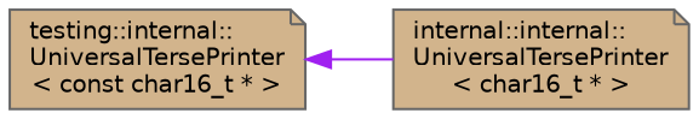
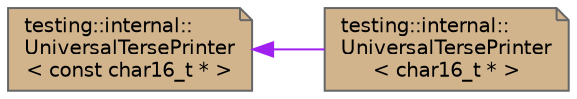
  digraph {
    rankdir=LR
    node [color=grey40 fillcolor=tan fontname=Helvetica fontsize=10 shape=note style=filled]
    n1 [height=0.2 label="testing::internal::\lUniversalTersePrinter\l\< const char16_t * \>" width=0.4]
-   n2 [height=0.2 label="internal::internal::\lUniversalTersePrinter\l\< char16_t * \>" width=0.4]
+   n2 [height=0.2 label="testing::internal::\lUniversalTersePrinter\l\< char16_t * \>" width=0.4]
    n1 -> n2 [color=purple dir=back fontname=Helvetica fontsize=10 labelfontname=Helvetica labelfontsize=10 style=solid]
  }
